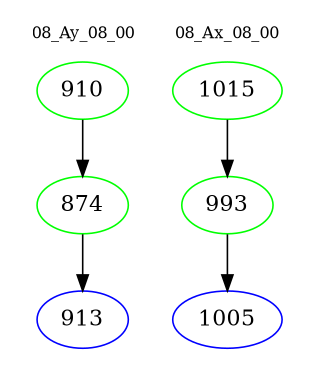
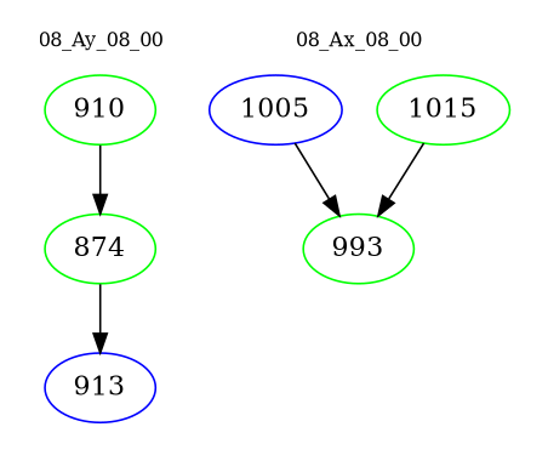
  digraph {
    node [color=green]
    edge [color=black]
    n1 [label=910]
    n2 [label=874]
    n3 [color=blue label=913]
    n4 [label=1015]
    n5 [label=993]
    n6 [color=blue label=1005]
    subgraph cluster_1 {
      color=white
      fontsize=10
      label="08_Ay_08_00"
      n1
      n2
      n3
    }
    subgraph cluster_2 {
      color=white
      fontsize=10
      label="08_Ax_08_00"
      n4
      n5
      n6
    }
    n1 -> n2
    n2 -> n3
    n4 -> n5
-   n5 -> n6
+   n6 -> n5
  }
